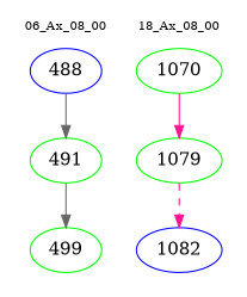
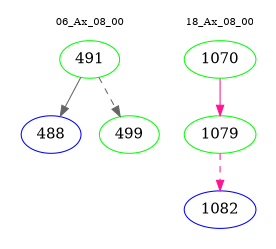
  digraph {
    node [color=green]
    edge [color=gray40 style=solid]
    n1 [label=491]
    n2 [color=blue label=488]
    n3 [label=499]
    n4 [label=1079]
    n5 [label=1070]
    n6 [color=blue label=1082]
    subgraph cluster_1 {
      color=white
      fontsize=10
      label="06_Ax_08_00"
      n1
      n2
      n3
    }
    subgraph cluster_2 {
      color=white
      fontsize=10
      label="18_Ax_08_00"
      n4
      n5
      n6
    }
-   n2 -> n1
-   n1 -> n3
+   n1 -> n2
+   n1 -> n3 [style=dashed]
    n4 -> n6 [color=deeppink style=dashed]
    n5 -> n4 [color=deeppink]
  }
